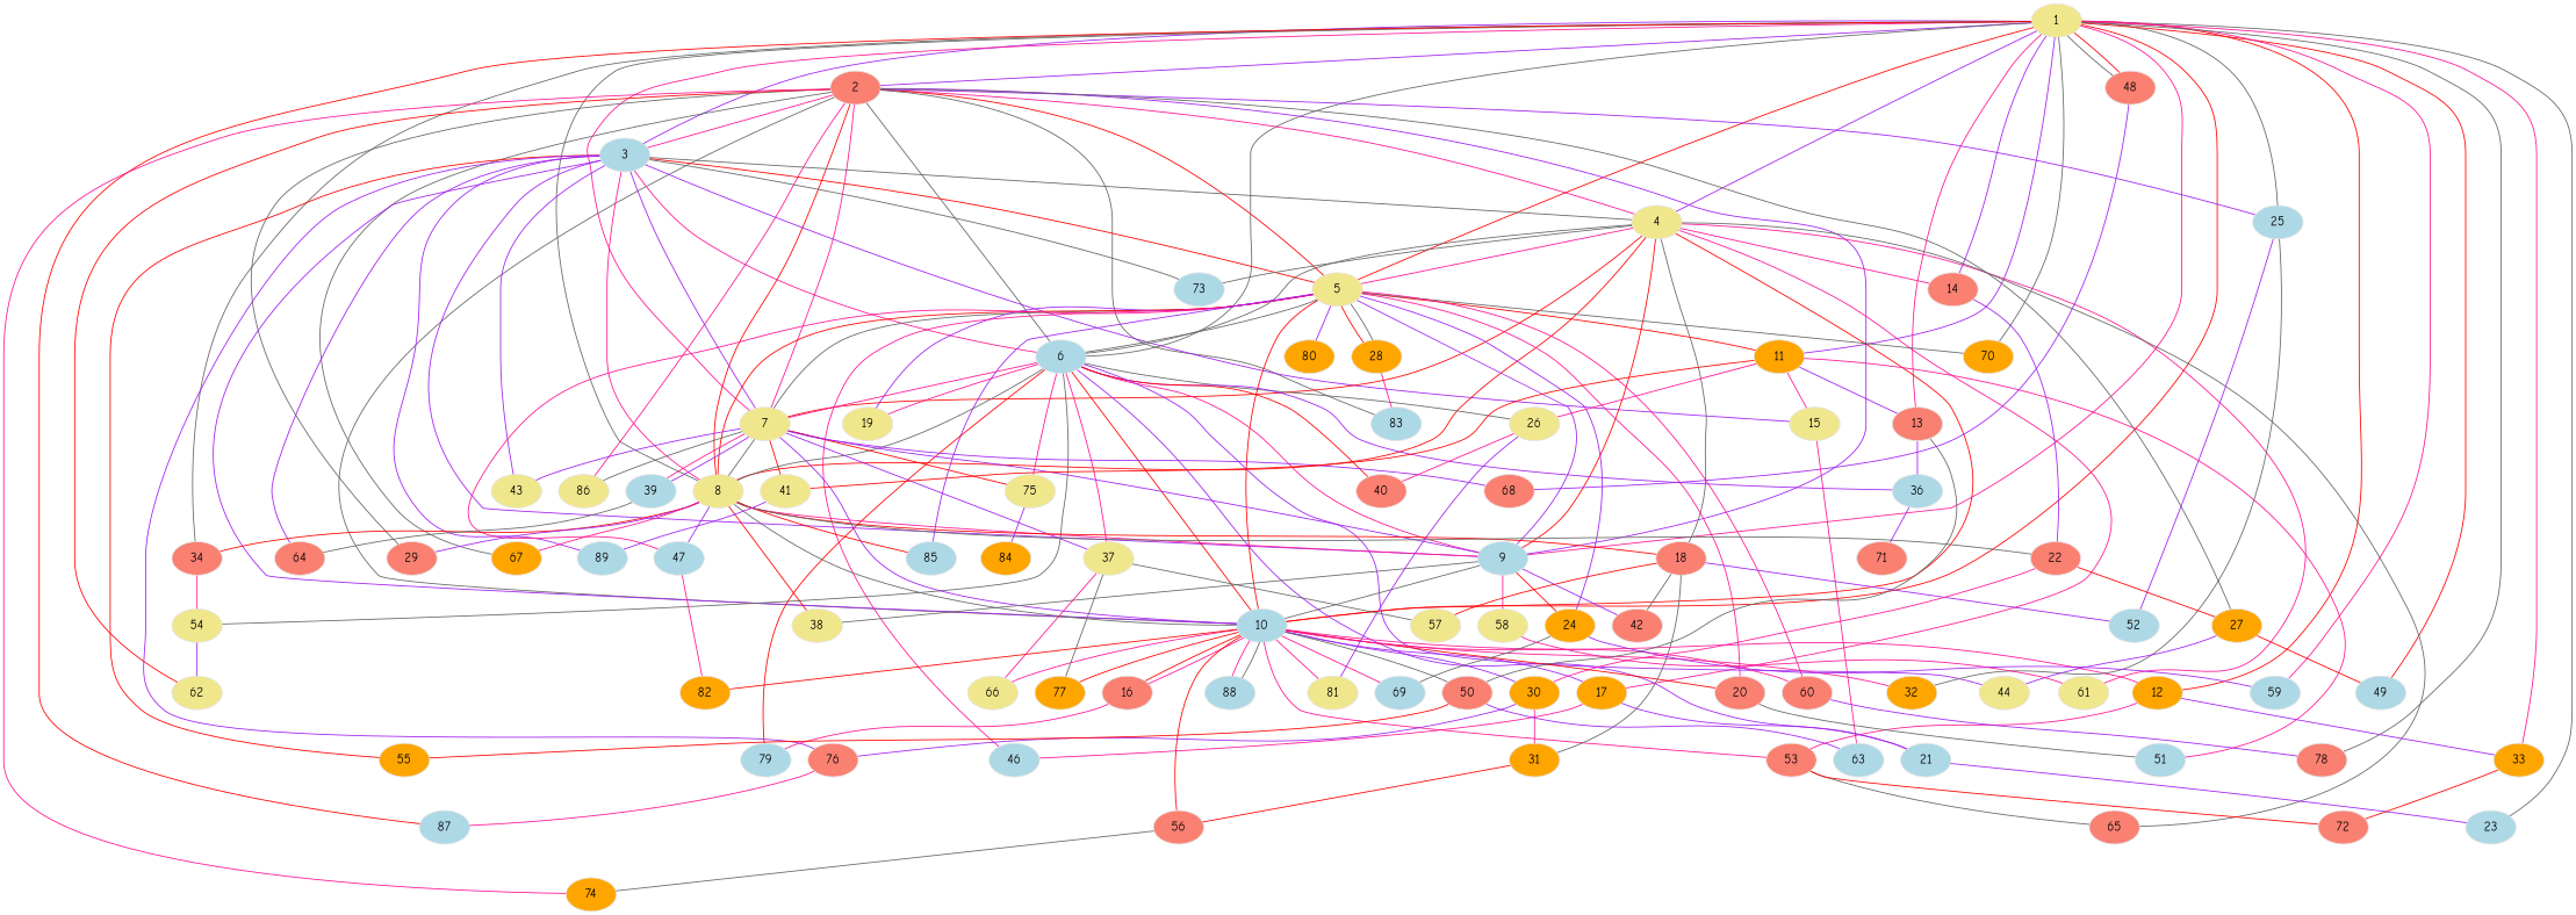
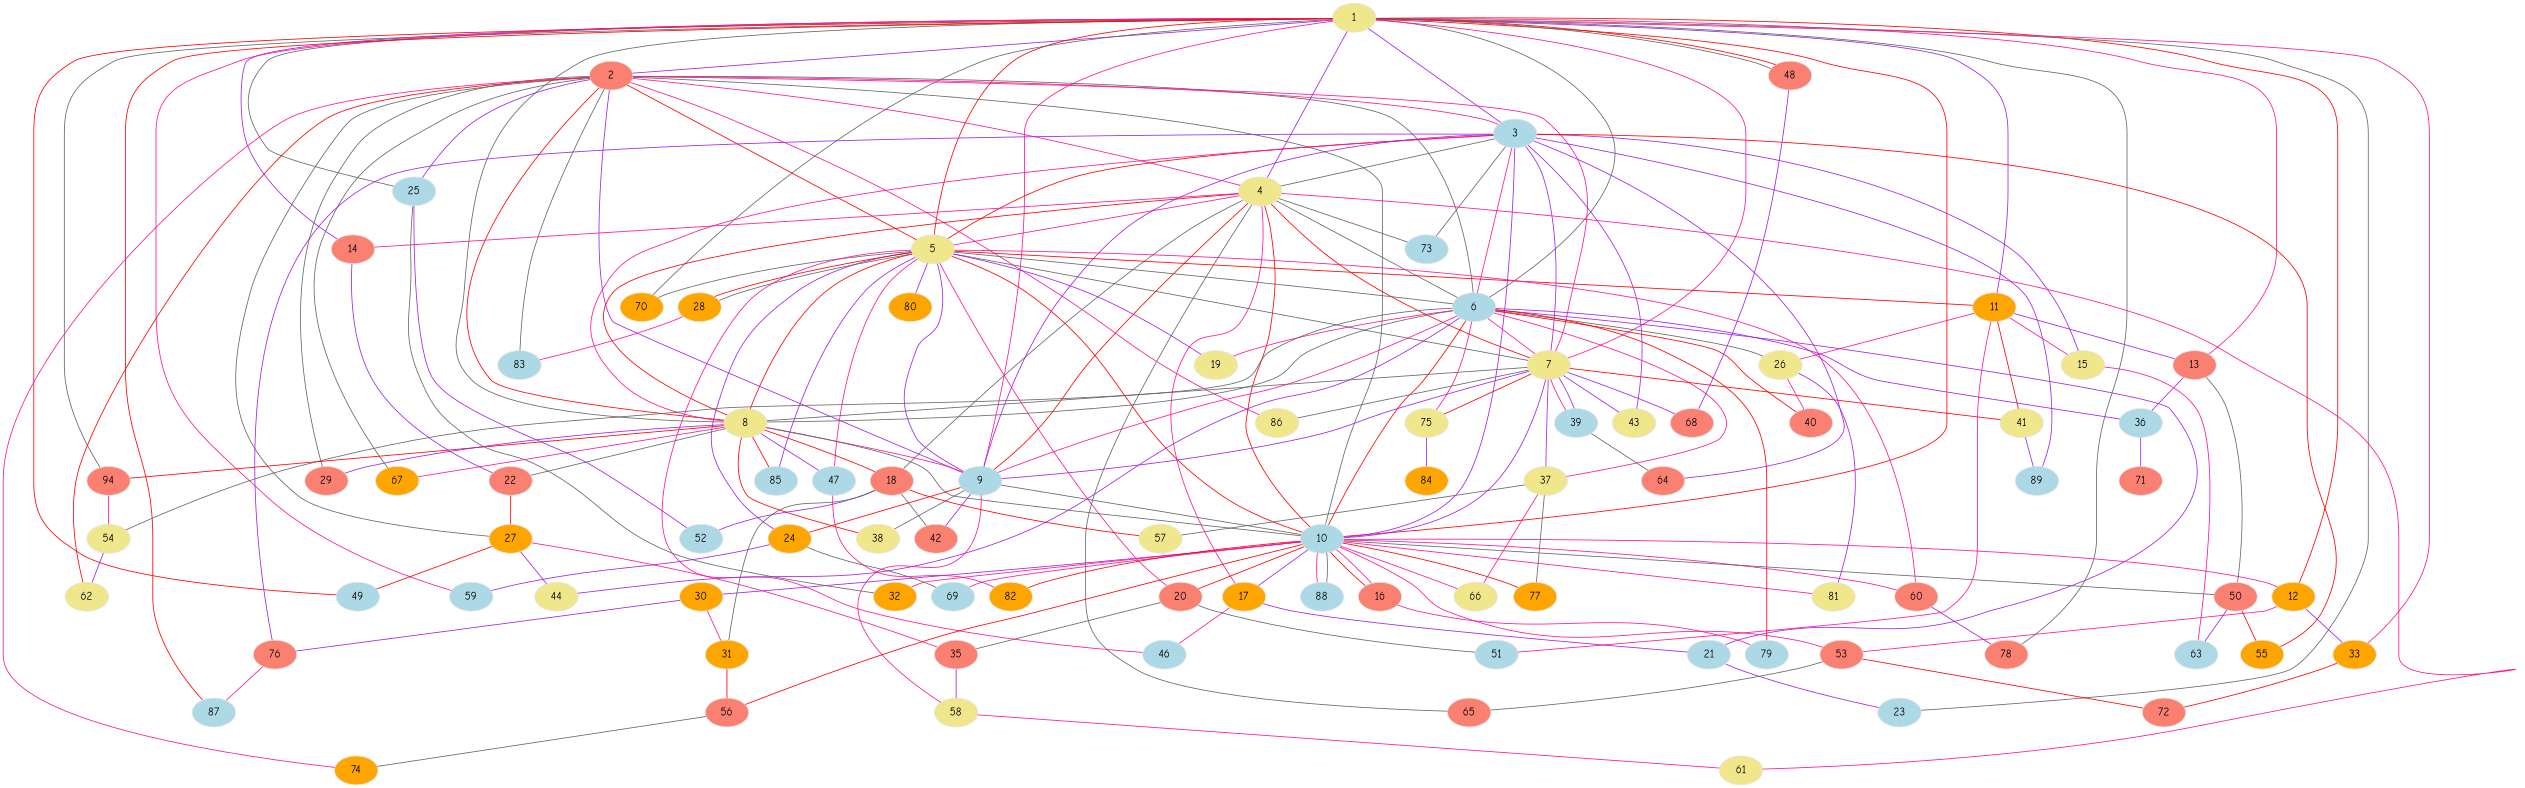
  graph {
    fontname="Comic Neue"
    node [color=gray90 fillcolor=salmon fontname="Comic Neue" style=filled]
    edge [color=deeppink fontname="Comic Neue"]
    1 [fillcolor=khaki]
    2
    3 [fillcolor=lightblue]
    4 [fillcolor=khaki]
    5 [fillcolor=khaki]
    6 [fillcolor=lightblue]
    7 [fillcolor=khaki]
    8 [fillcolor=khaki]
    9 [fillcolor=lightblue]
    10 [fillcolor=lightblue]
    11 [fillcolor=orange]
    12 [fillcolor=orange]
    13
    14
    23 [fillcolor=lightblue]
    25 [fillcolor=lightblue]
    33 [fillcolor=orange]
-   34
+   34 [label=94]
    48
    49 [fillcolor=lightblue]
    59 [fillcolor=lightblue]
    70 [fillcolor=orange]
    78
    87 [fillcolor=lightblue]
    27 [fillcolor=orange]
    29
    62 [fillcolor=khaki]
    67 [fillcolor=orange]
    74 [fillcolor=orange]
    83 [fillcolor=lightblue]
    86 [fillcolor=khaki]
    15 [fillcolor=khaki]
    43 [fillcolor=khaki]
    55 [fillcolor=orange]
    64
    73 [fillcolor=lightblue]
    76
    89 [fillcolor=lightblue]
    17 [fillcolor=orange]
    18
    61 [fillcolor=khaki]
    65
    19 [fillcolor=khaki]
    20
    24 [fillcolor=orange]
    28 [fillcolor=orange]
    46 [fillcolor=lightblue]
    47 [fillcolor=lightblue]
    60
    80 [fillcolor=orange]
    85 [fillcolor=lightblue]
    21 [fillcolor=lightblue]
    26 [fillcolor=khaki]
    36 [fillcolor=lightblue]
    37 [fillcolor=khaki]
    40
    44 [fillcolor=khaki]
    54 [fillcolor=khaki]
    75 [fillcolor=khaki]
    79 [fillcolor=lightblue]
    39 [fillcolor=lightblue]
    41 [fillcolor=khaki]
    68
    22
    38 [fillcolor=khaki]
    42
    58 [fillcolor=khaki]
    16
    30 [fillcolor=orange]
    32 [fillcolor=orange]
    50
    53
    56
    66 [fillcolor=khaki]
    69 [fillcolor=lightblue]
    77 [fillcolor=orange]
    81 [fillcolor=khaki]
    82 [fillcolor=orange]
    88 [fillcolor=lightblue]
    51 [fillcolor=lightblue]
    52 [fillcolor=lightblue]
    72
    84 [fillcolor=orange]
+   35
    63 [fillcolor=lightblue]
    31 [fillcolor=orange]
    57 [fillcolor=khaki]
    71
    1 -- 2 [color=purple]
    1 -- 3 [color=purple]
    1 -- 4 [color=purple]
    1 -- 5 [color=red]
    1 -- 6 [color=gray40]
    1 -- 7
    1 -- 8 [color=gray40]
    1 -- 9
    1 -- 10 [color=red]
    1 -- 11 [color=purple]
    1 -- 12 [color=red]
    1 -- 13
    1 -- 14 [color=purple]
    1 -- 23 [color=gray40]
    1 -- 25 [color=gray40]
    1 -- 33
    1 -- 34 [color=gray40]
    1 -- 48 [color=gray40]
    1 -- 48 [color=red]
    1 -- 49 [color=red]
    1 -- 59
    1 -- 70 [color=gray40]
    1 -- 78 [color=gray40]
    1 -- 87 [color=red]
    2 -- 3
    2 -- 4
    2 -- 5 [color=red]
    2 -- 6 [color=gray40]
    2 -- 7
    2 -- 8 [color=red]
    2 -- 9 [color=purple]
    2 -- 10 [color=gray40]
    2 -- 25 [color=purple]
    2 -- 27 [color=gray40]
    2 -- 29 [color=gray40]
    2 -- 62 [color=red]
    2 -- 67 [color=gray40]
    2 -- 74
    2 -- 83 [color=gray40]
    2 -- 86
    3 -- 4 [color=gray40]
    3 -- 5 [color=red]
    3 -- 6
    3 -- 7 [color=purple]
    3 -- 8
    3 -- 9 [color=purple]
    3 -- 10 [color=purple]
    3 -- 15 [color=purple]
    3 -- 43 [color=purple]
    3 -- 55 [color=red]
    3 -- 64 [color=purple]
    3 -- 73 [color=gray40]
    3 -- 76 [color=purple]
    3 -- 89 [color=purple]
    4 -- 5
    4 -- 6 [color=gray40]
    4 -- 7 [color=red]
    4 -- 8 [color=red]
    4 -- 9 [color=red]
    4 -- 10 [color=red]
    4 -- 14
    4 -- 73 [color=gray40]
    4 -- 17
    4 -- 18 [color=gray40]
    4 -- 61
    4 -- 65 [color=gray40]
    5 -- 6 [color=gray40]
    5 -- 7 [color=gray40]
    5 -- 8 [color=red]
    5 -- 9 [color=purple]
    5 -- 10 [color=red]
    5 -- 11 [color=red]
    5 -- 70 [color=gray40]
    5 -- 19 [color=purple]
    5 -- 20
    5 -- 24 [color=purple]
    5 -- 28 [color=red]
    5 -- 28 [color=gray40]
    5 -- 46
    5 -- 47
    5 -- 60
    5 -- 80 [color=purple]
    5 -- 85 [color=purple]
    6 -- 7
    6 -- 8 [color=gray40]
    6 -- 9
    6 -- 10 [color=red]
    6 -- 19
    6 -- 21 [color=purple]
    6 -- 26 [color=gray40]
    6 -- 36 [color=purple]
    6 -- 37
    6 -- 40 [color=red]
    6 -- 44 [color=purple]
    6 -- 54 [color=gray40]
    6 -- 75
    6 -- 79 [color=red]
    7 -- 8 [color=gray40]
    7 -- 9 [color=purple]
    7 -- 10 [color=purple]
    7 -- 86 [color=gray40]
    7 -- 43 [color=purple]
    7 -- 37 [color=purple]
    7 -- 75 [color=red]
    7 -- 39
    7 -- 39 [color=purple]
    7 -- 41 [color=red]
    7 -- 68 [color=purple]
    8 -- 9
    8 -- 10 [color=gray40]
    8 -- 34 [color=red]
    8 -- 29 [color=purple]
    8 -- 67
    8 -- 18 [color=red]
    8 -- 47 [color=purple]
    8 -- 85 [color=red]
    8 -- 22 [color=gray40]
    8 -- 38 [color=red]
    9 -- 10 [color=gray40]
    9 -- 24 [color=red]
    9 -- 38 [color=gray40]
    9 -- 42 [color=purple]
    9 -- 58
    10 -- 12
    10 -- 17 [color=purple]
    10 -- 20 [color=red]
    10 -- 60
    10 -- 16 [color=red]
    10 -- 16
    10 -- 30 [color=purple]
    10 -- 32
    10 -- 50 [color=gray40]
    10 -- 53
    10 -- 56 [color=red]
    10 -- 66
    10 -- 69
    10 -- 77 [color=red]
    10 -- 81
    10 -- 82 [color=red]
    10 -- 88
    10 -- 88 [color=gray40]
    11 -- 13 [color=purple]
    11 -- 15
    11 -- 26
    11 -- 41 [color=red]
    11 -- 51
    12 -- 33 [color=purple]
    12 -- 53
    13 -- 36 [color=purple]
    13 -- 50 [color=gray40]
    14 -- 22 [color=purple]
    25 -- 32 [color=gray40]
    25 -- 52 [color=purple]
    33 -- 72 [color=red]
    34 -- 54
    48 -- 68 [color=purple]
    27 -- 49 [color=red]
    27 -- 44 [color=purple]
+   27 -- 35
    15 -- 63
    76 -- 87
    17 -- 46
    17 -- 21 [color=purple]
    18 -- 42 [color=gray40]
    18 -- 52 [color=purple]
    18 -- 31 [color=gray40]
    18 -- 57 [color=red]
    20 -- 51 [color=gray40]
+   20 -- 35 [color=gray40]
    24 -- 59 [color=purple]
    24 -- 69 [color=gray40]
    28 -- 83
    47 -- 82
    60 -- 78 [color=purple]
    21 -- 23 [color=purple]
    26 -- 40
    26 -- 81 [color=purple]
    36 -- 71 [color=purple]
    37 -- 66
    37 -- 77 [color=gray40]
    37 -- 57 [color=gray40]
    54 -- 62 [color=purple]
    75 -- 84 [color=purple]
    39 -- 64 [color=gray40]
    41 -- 89 [color=purple]
    22 -- 27 [color=red]
-   22 -- 30
    58 -- 61
    16 -- 79
    30 -- 76 [color=purple]
    30 -- 31
    50 -- 55 [color=red]
    50 -- 63 [color=purple]
    53 -- 65 [color=gray40]
    53 -- 72 [color=red]
    56 -- 74 [color=gray40]
+   35 -- 58 [color=purple]
    31 -- 56 [color=red]
  }
